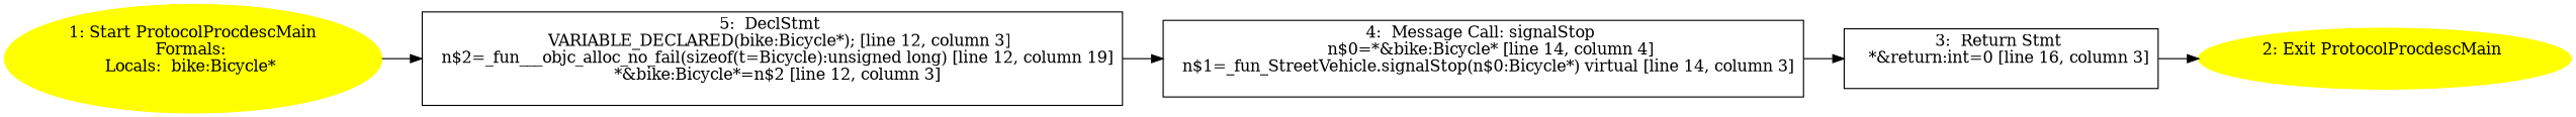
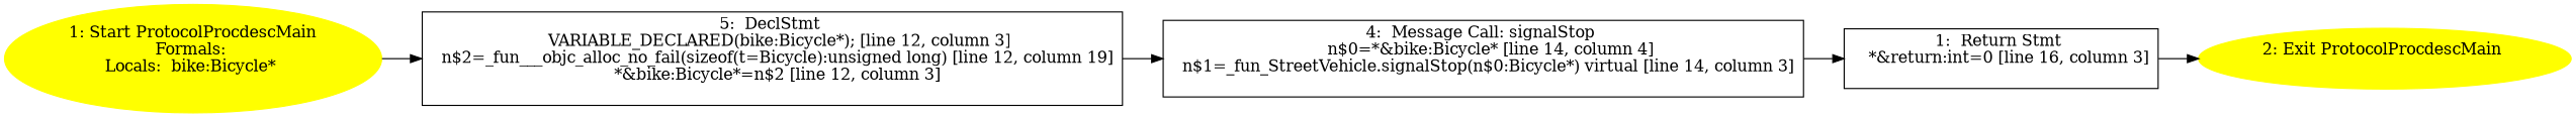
  digraph {
    rankdir=LR
    fontname="DejaVu Serif"
    node [fontname="DejaVu Serif" shape=box]
    edge [fontname="DejaVu Serif"]
    n1 [color=yellow label="1: Start ProtocolProcdescMain\nFormals: \nLocals:  bike:Bicycle* \n  " style=filled shape=""]
    n2 [label="5:  DeclStmt \n   VARIABLE_DECLARED(bike:Bicycle*); [line 12, column 3]\n  n$2=_fun___objc_alloc_no_fail(sizeof(t=Bicycle):unsigned long) [line 12, column 19]\n  *&bike:Bicycle*=n$2 [line 12, column 3]\n "]
    n3 [label="4:  Message Call: signalStop \n   n$0=*&bike:Bicycle* [line 14, column 4]\n  n$1=_fun_StreetVehicle.signalStop(n$0:Bicycle*) virtual [line 14, column 3]\n "]
    n4 [color=yellow label="2: Exit ProtocolProcdescMain \n  " style=filled shape=""]
-   n5 [label="3:  Return Stmt \n   *&return:int=0 [line 16, column 3]\n "]
+   n5 [label="1:  Return Stmt \n   *&return:int=0 [line 16, column 3]\n "]
    n1 -> n2
    n2 -> n3
    n3 -> n5
    n5 -> n4
  }
